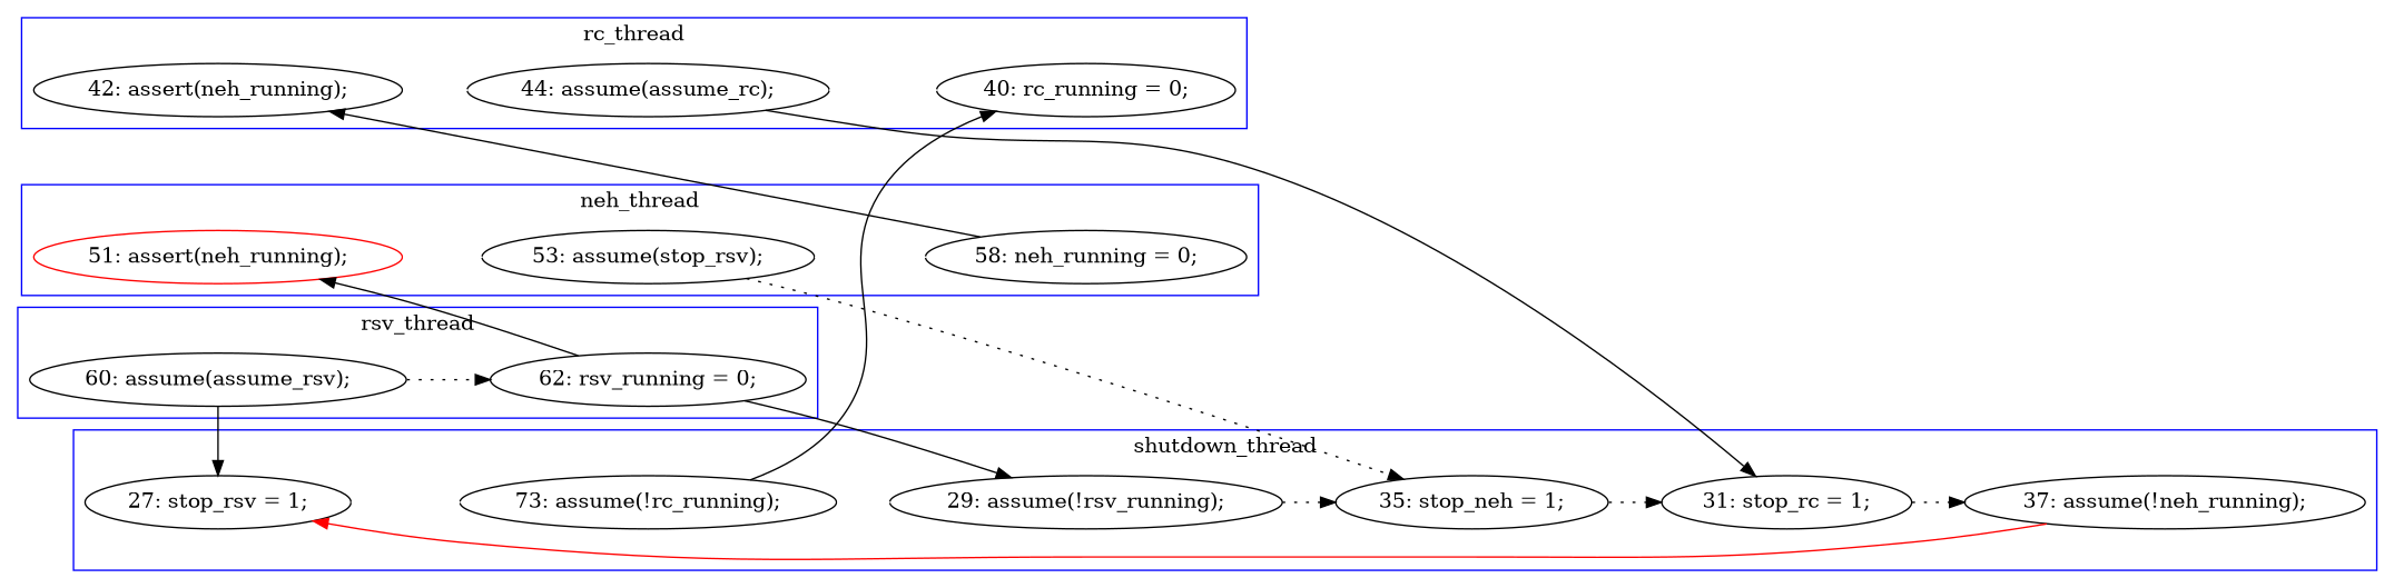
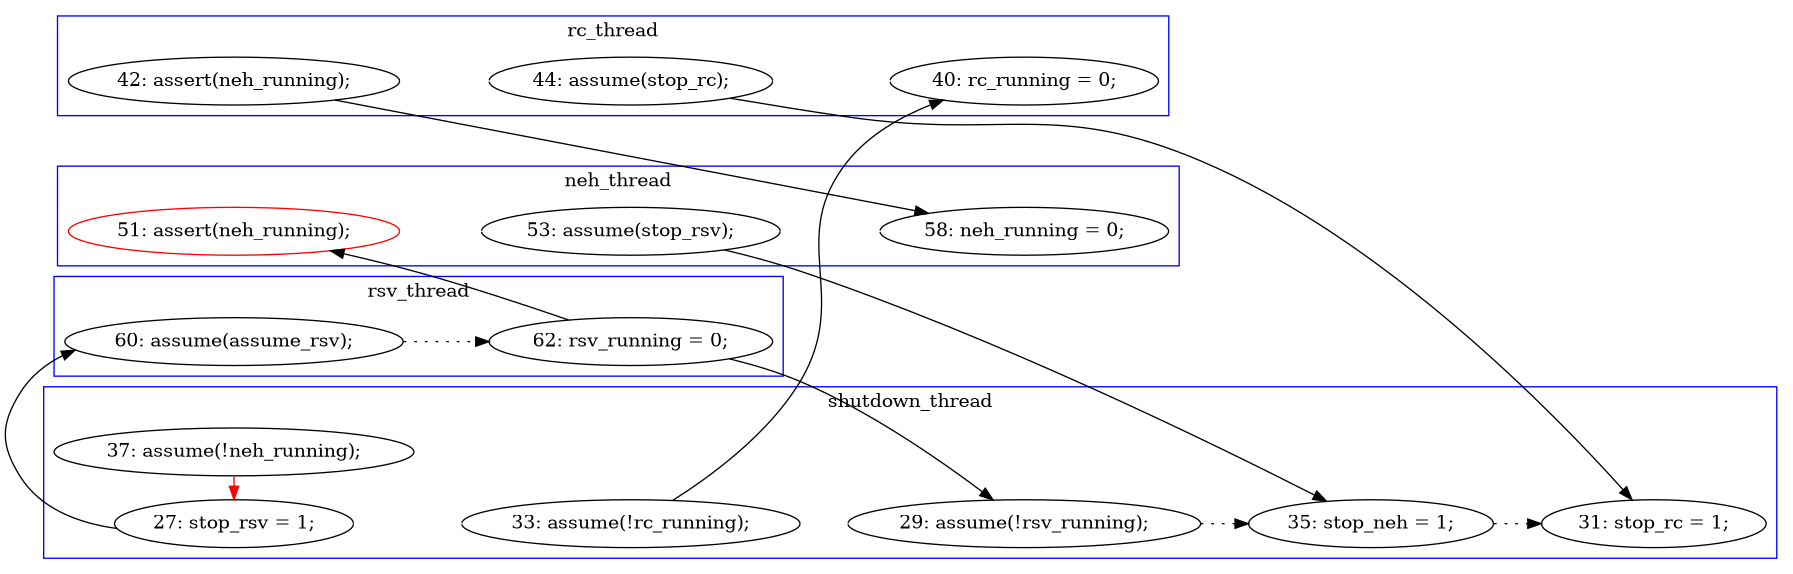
  digraph {
    rankdir=LR
    edge [color=black style=solid]
    n1 [label="42: assert(neh_running);"]
-   n2 [label="44: assume(assume_rc);"]
+   n2 [label="44: assume(stop_rc);"]
    n3 [label="40: rc_running = 0;"]
    n4 [label="58: neh_running = 0;"]
    n5 [label="53: assume(stop_rsv);"]
    n6 [color=red label="51: assert(neh_running);"]
    n7 [label="60: assume(assume_rsv);"]
    n8 [label="62: rsv_running = 0;"]
    n9 [label="29: assume(!rsv_running);"]
    n10 [label="35: stop_neh = 1;"]
    n11 [label="37: assume(!neh_running);"]
    n12 [label="27: stop_rsv = 1;"]
-   n13 [label="73: assume(!rc_running);"]
+   n13 [label="33: assume(!rc_running);"]
    n14 [label="31: stop_rc = 1;"]
    subgraph cluster_1 {
      color=blue
      label=rc_thread
      n1
      n2
      n3
    }
    subgraph cluster_2 {
      color=blue
      label=neh_thread
      n4
      n5
      n6
    }
    subgraph cluster_3 {
      color=blue
      label=rsv_thread
      n7
      n8
    }
    subgraph cluster_4 {
      color=blue
      label=shutdown_thread
      n9
      n10
      n11
      n12
      n13
      n14
    }
    n1 -> n2 [color=white]
    n2 -> n3 [color=white]
    n2 -> n14 [constraint=false]
-   n4 -> n1 [constraint=false]
+   n1 -> n4 [constraint=false]
    n5 -> n4 [color=white]
-   n5 -> n10 [constraint=false style=dotted]
+   n5 -> n10 [constraint=false]
    n6 -> n5 [color=white]
    n7 -> n8 [style=dotted]
    n8 -> n6 [constraint=false]
    n8 -> n9 [constraint=false]
    n9 -> n10 [style=dotted]
    n10 -> n14 [style=dotted]
    n11 -> n12 [color=red constraint=false]
-   n7 -> n12 [constraint=false]
+   n12 -> n7 [constraint=false]
    n12 -> n13 [color=white]
    n13 -> n3 [constraint=false]
    n13 -> n9 [color=white]
-   n14 -> n11 [style=dotted]
  }
